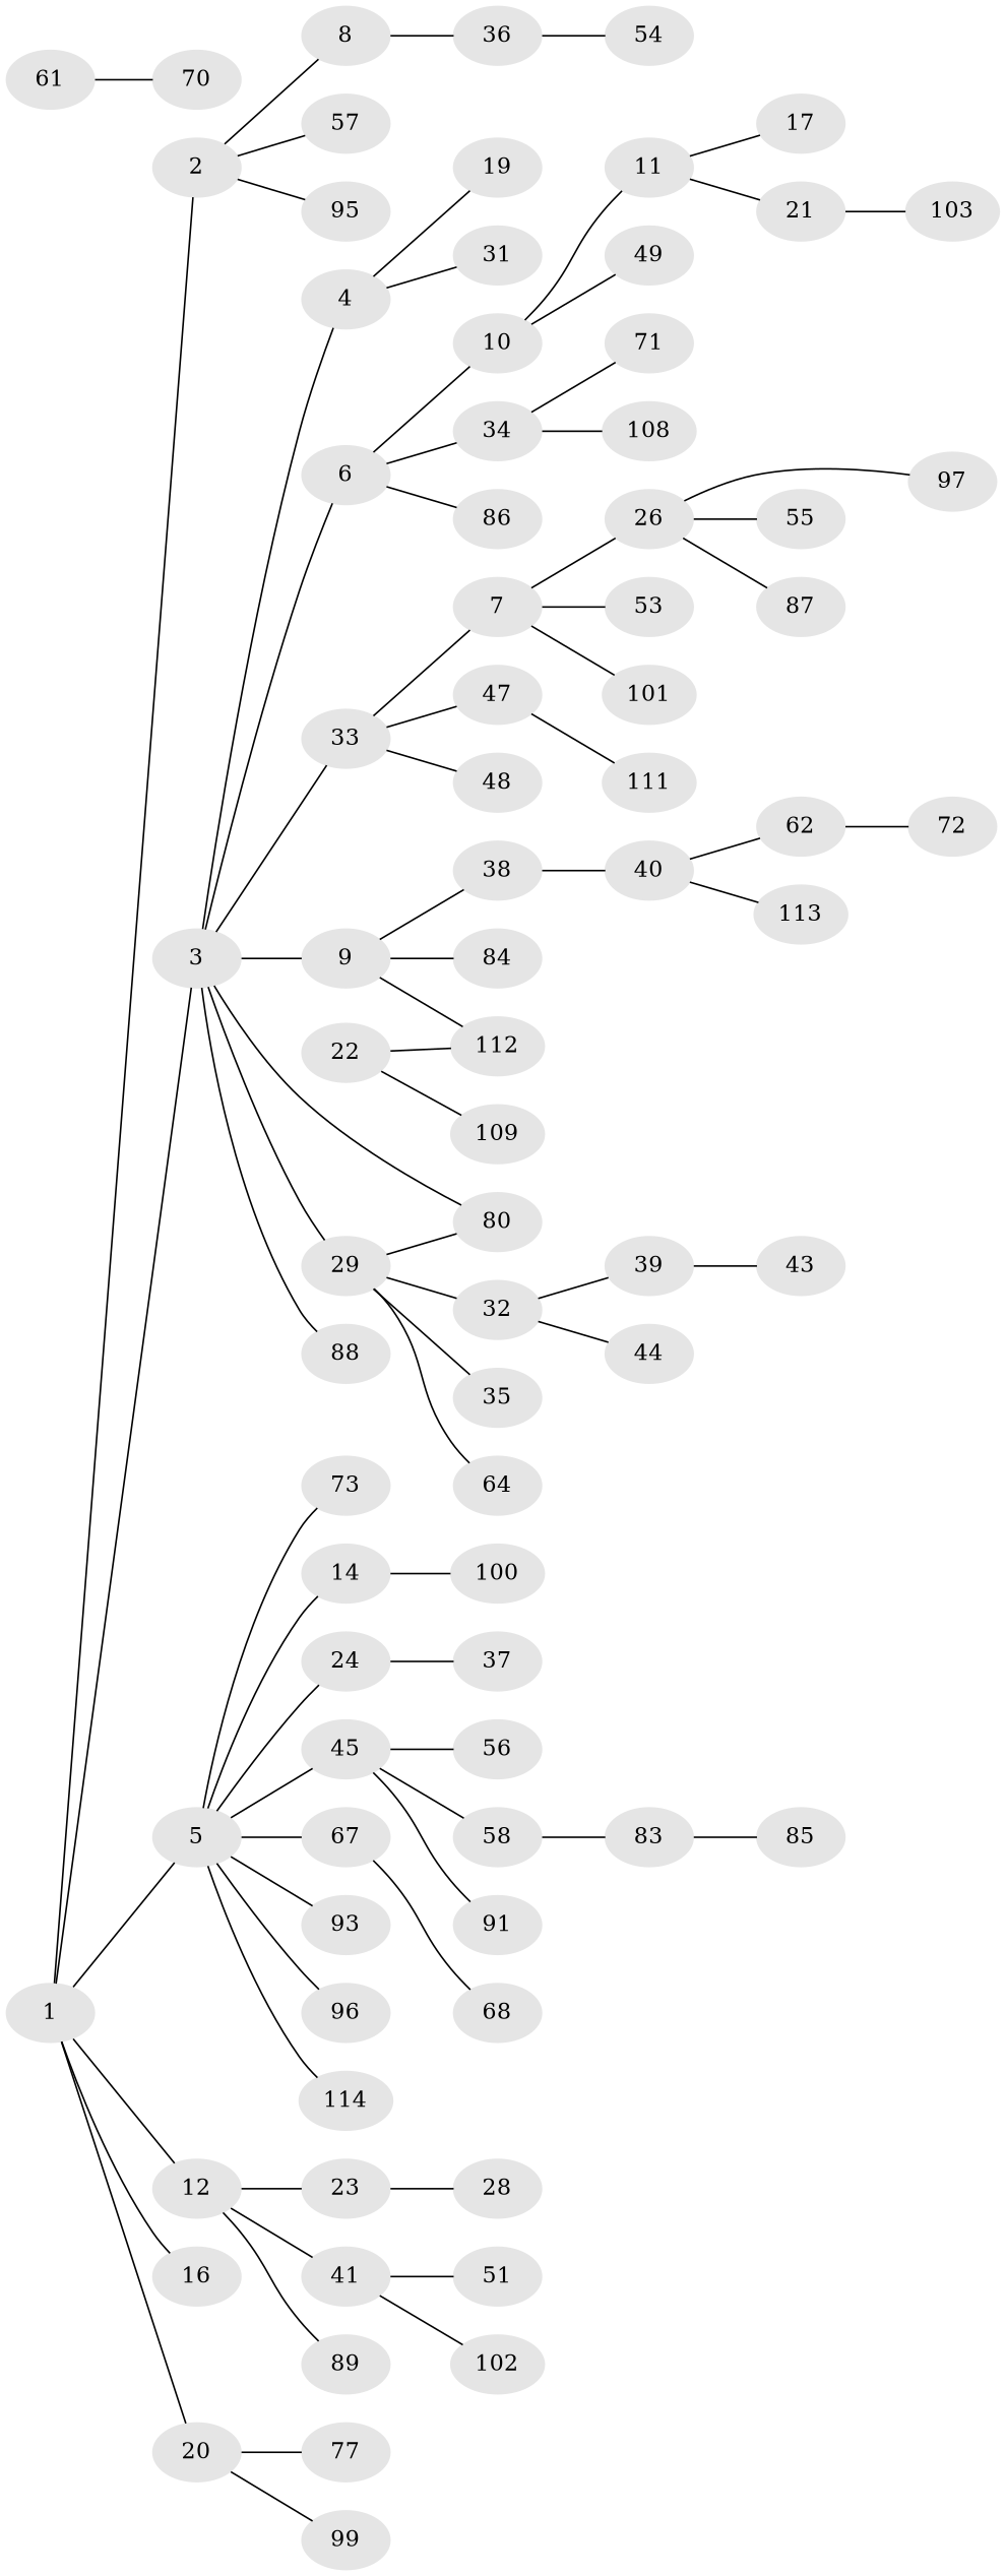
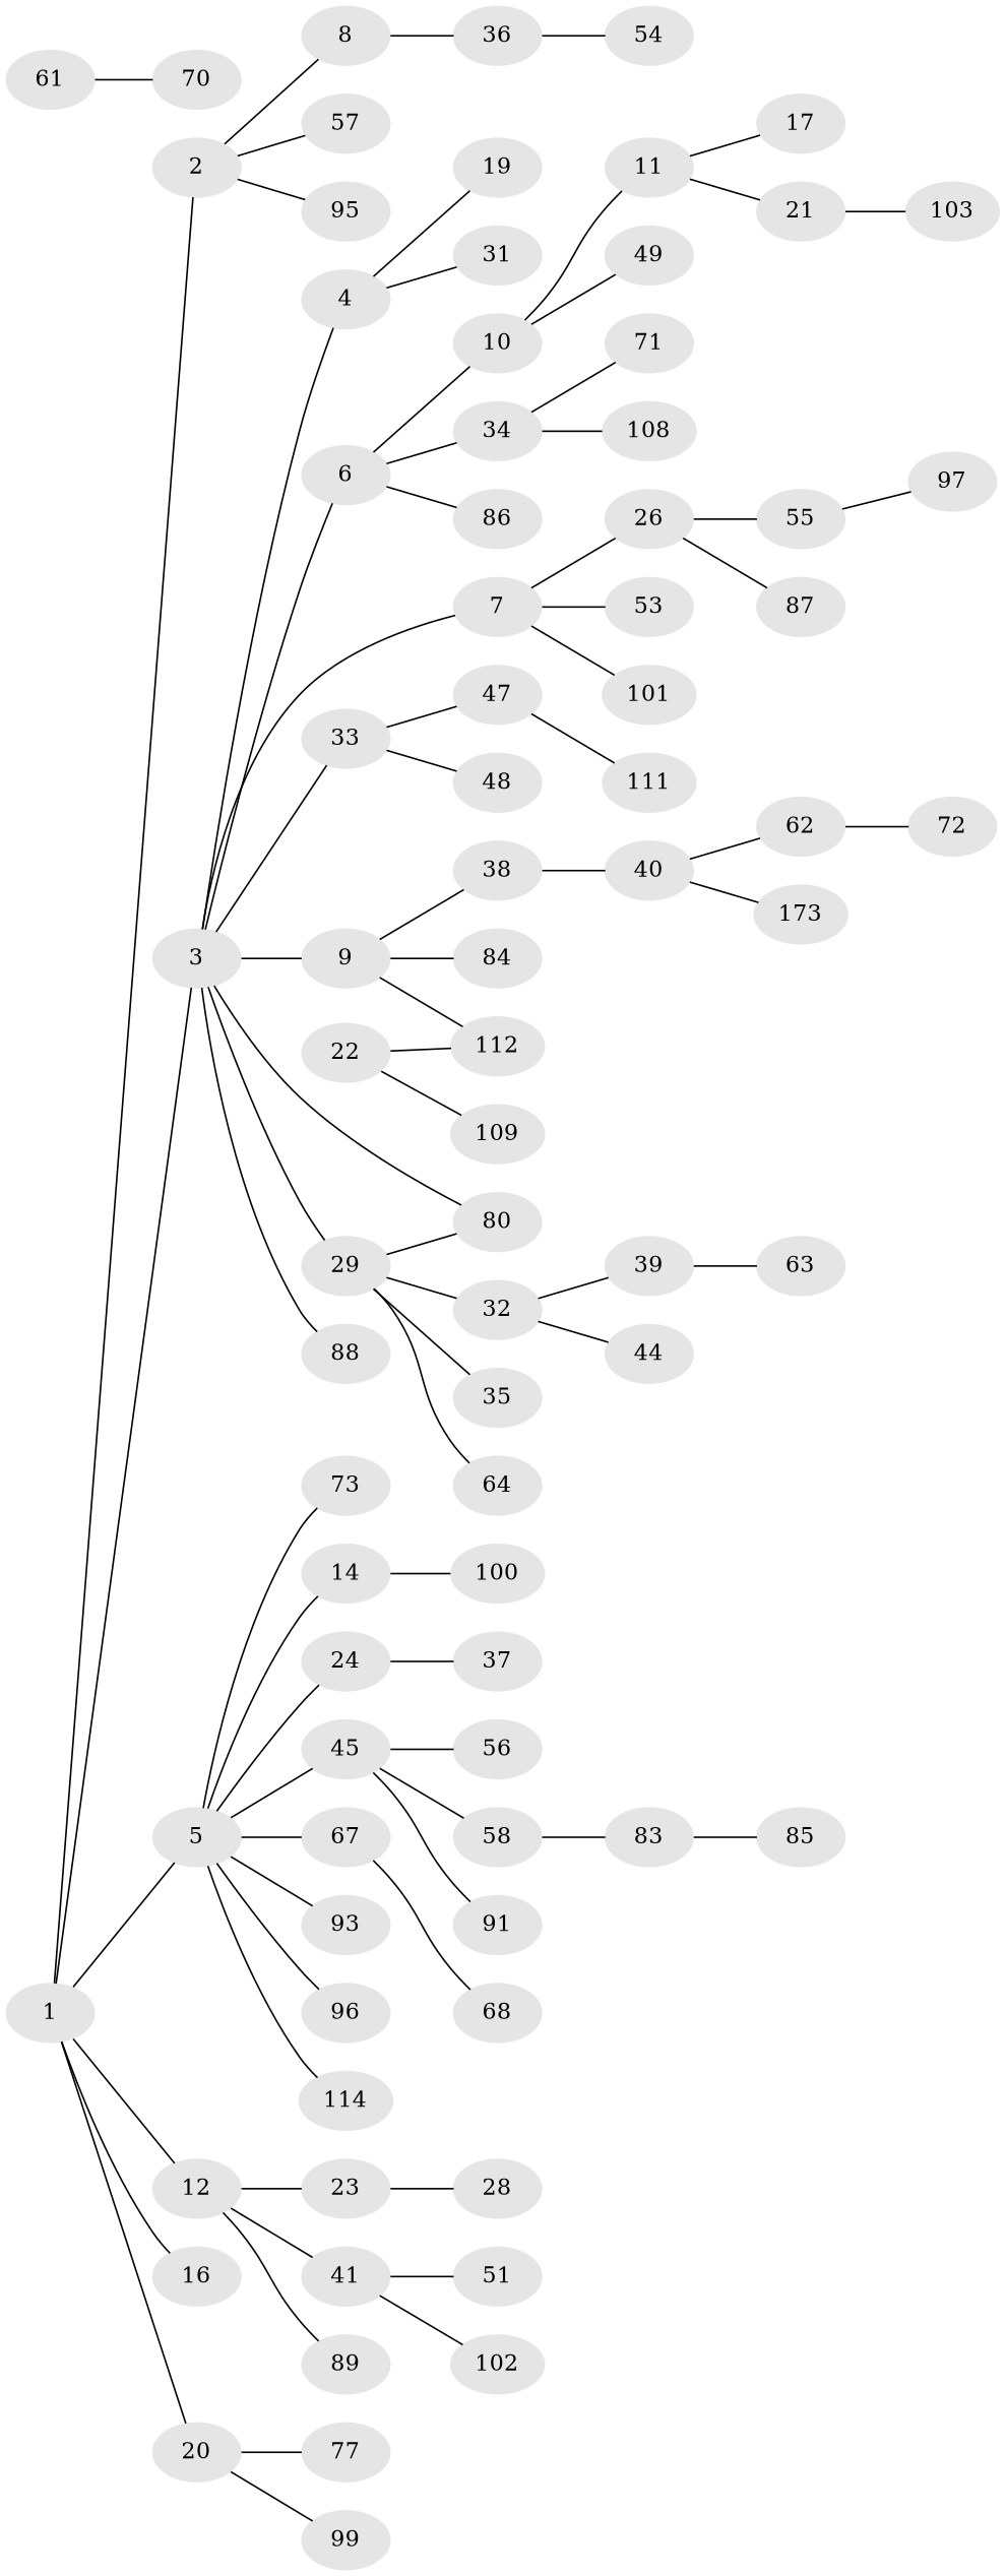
  graph {
    rankdir=LR
    node [color=gray90 style=filled]
    1 [super="+50"]
    2 [super="+65"]
    3 [super="+27"]
    5 [super="+17"]
    12 [super="+69"]
    16 [super="+106"]
    20 [super="+98"]
    8
    57
    95
    4
    6 [super="+30"]
    7 [super="+15"]
    9 [super="+42"]
    29 [super="+59"]
    33 [super="+66"]
    88
    80
    n19 [label=73]
    14 [super="+75"]
    24
    45 [super="+76"]
    67 [super="+90"]
    93
    96
    114
    23
    41 [super="+52"]
    89
    77
    99
    36 [super="+115"]
    19 [super="+104"]
    31
    10
    34 [super="+79"]
    86
    26 [super="+46"]
    53
    101
    38 [super="+60"]
    84
    112
    32 [super="+74"]
    35
    64 [super="+73"]
    47 [super="+107"]
    48
    61
    70
    100
    37 [super="+92"]
    56
    58
    91 [super="+105"]
    68
    11 [super="+82"]
    49
    71
    108
    55
    87
    97
    54
    22 [super="+25"]
    109
    40 [super="+78"]
    n68 [label=17]
    21
    103
    28
    51
    102
    39 [super="+43"]
    44
-   63 [super="+81" label=43]
+   63 [super="+81"]
    111
    62
-   113
+   113 [label=173]
    72 [super="+94"]
    83 [super="+110"]
    85
    1 -- 2
    1 -- 3
    1 -- 5
    1 -- 12
    1 -- 16
    1 -- 20
    2 -- 8
    2 -- 57
    2 -- 95
    3 -- 4
    3 -- 6
-   33 -- 7
+   3 -- 7
    3 -- 9
    3 -- 29
    3 -- 33
    3 -- 88
    3 -- 80
    5 -- n19
    5 -- 14
    5 -- 24
    5 -- 45
    5 -- 67
    5 -- 93
    5 -- 96
    5 -- 114
    12 -- 23
    12 -- 41
    12 -- 89
    20 -- 77
    20 -- 99
    8 -- 36
    4 -- 19
    4 -- 31
    6 -- 10
    6 -- 34
    6 -- 86
    7 -- 26
    7 -- 53
    7 -- 101
    9 -- 38
    9 -- 84
    9 -- 112
    29 -- 80
    29 -- 32
    29 -- 35
    29 -- 64
    33 -- 47
    33 -- 48
    14 -- 100
    24 -- 37
    45 -- 56
    45 -- 58
    45 -- 91
    67 -- 68
    23 -- 28
    41 -- 51
    41 -- 102
    36 -- 54
    10 -- 11
    10 -- 49
    34 -- 71
    34 -- 108
    26 -- 55
    26 -- 87
-   26 -- 97
+   55 -- 97
    38 -- 40
    32 -- 39
    32 -- 44
    47 -- 111
    61 -- 70
    58 -- 83
    11 -- n68
    11 -- 21
    22 -- 112
    22 -- 109
    40 -- 62
    40 -- 113
    21 -- 103
    39 -- 63
    62 -- 72
    83 -- 85
  }
